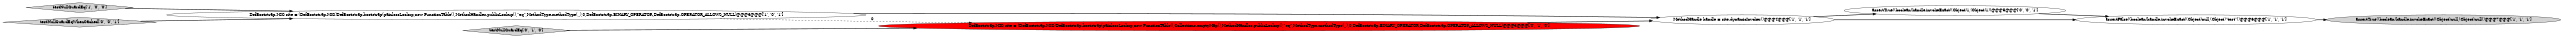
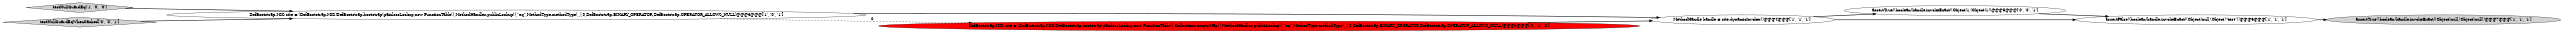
  digraph {
    rankdir=LR
    node [fillcolor=lightgray shape=ellipse style=filled]
    edge [style=bold]
    n1 [label="testNullGuardEq['1', '0', '0']" shape=diamond]
    n2 [fillcolor=white label="DefBootstrap.MIC site = (DefBootstrap.MIC)DefBootstrap.bootstrap(painlessLookup,new FunctionTable(),MethodHandles.publicLookup(),\"eq\",MethodType.methodType(,,),0,DefBootstrap.BINARY_OPERATOR,DefBootstrap.OPERATOR_ALLOWS_NULL)@@@3@@@['1', '0', '1']"]
    n3 [fillcolor=white label="MethodHandle handle = site.dynamicInvoker()@@@4@@@['1', '1', '1']"]
    n4 [fillcolor=red label="DefBootstrap.MIC site = (DefBootstrap.MIC)DefBootstrap.bootstrap(painlessLookup,new FunctionTable(),Collections.emptyMap(),MethodHandles.publicLookup(),\"eq\",MethodType.methodType(,,),0,DefBootstrap.BINARY_OPERATOR,DefBootstrap.OPERATOR_ALLOWS_NULL)@@@3@@@['0', '1', '0']"]
    n5 [fillcolor=white label="assertTrue((boolean)handle.invokeExact((Object)1,(Object)1))@@@5@@@['0', '0', '1']"]
    n6 [fillcolor=white label="assertFalse((boolean)handle.invokeExact((Object)null,(Object)\"test\"))@@@6@@@['1', '1', '1']"]
-   n7 [label="testNullGuardEq['0', '1', '0']" shape=diamond]
    n8 [label="assertTrue((boolean)handle.invokeExact((Object)null,(Object)null))@@@7@@@['1', '1', '1']"]
    n9 [label="testNullGuardEqWhenCached['0', '0', '1']" shape=diamond]
    n1 -> n2
    n2 -> n3
    n2 -> n4 [label=0 style=dashed]
    n3 -> n5
    n3 -> n6
    n4 -> n3
    n5 -> n6
    n6 -> n8
-   n7 -> n4
    n9 -> n2
  }
